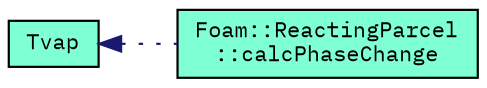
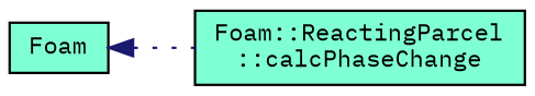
  digraph {
    rankdir=LR
    fontname="IBM Plex Mono"
    node [color=black fillcolor=aquamarine fontname="IBM Plex Mono" fontsize=10 shape=record style=filled]
-   n1 [fontcolor=black height=0.2 label=Tvap width=0.4]
+   n1 [fontcolor=black height=0.2 label=Foam width=0.4]
    n2 [height=0.2 label="Foam::ReactingParcel\l::calcPhaseChange" width=0.4]
    n1 -> n2 [color=midnightblue dir=back fontname="IBM Plex Mono" fontsize=10 labelfontname=FreeSans labelfontsize=10 style=dotted]
  }
